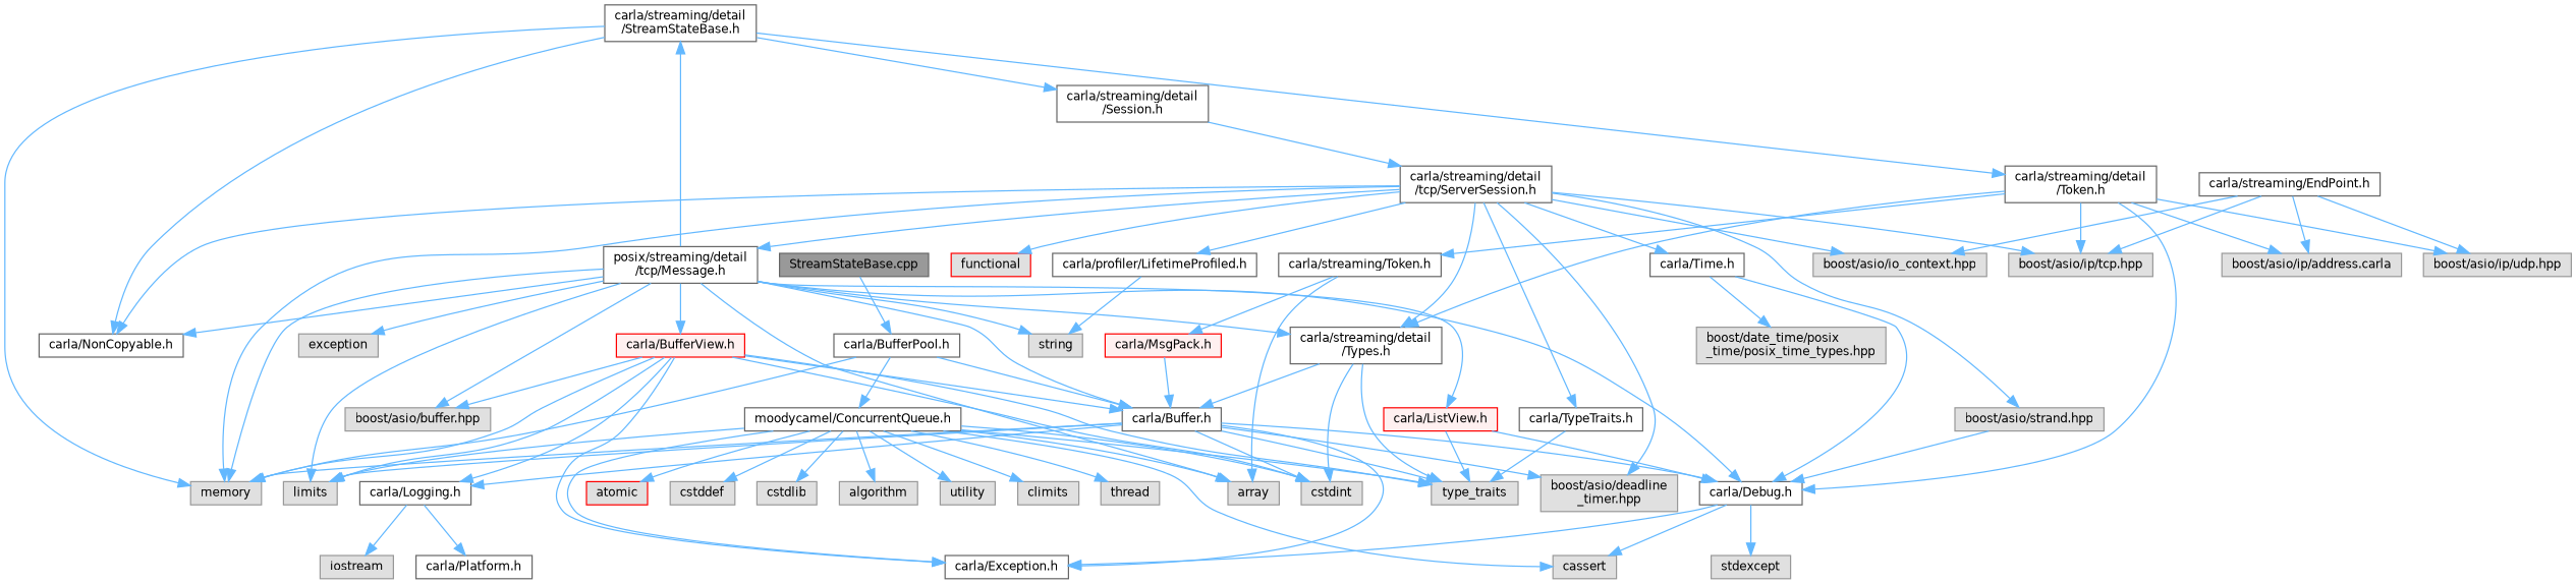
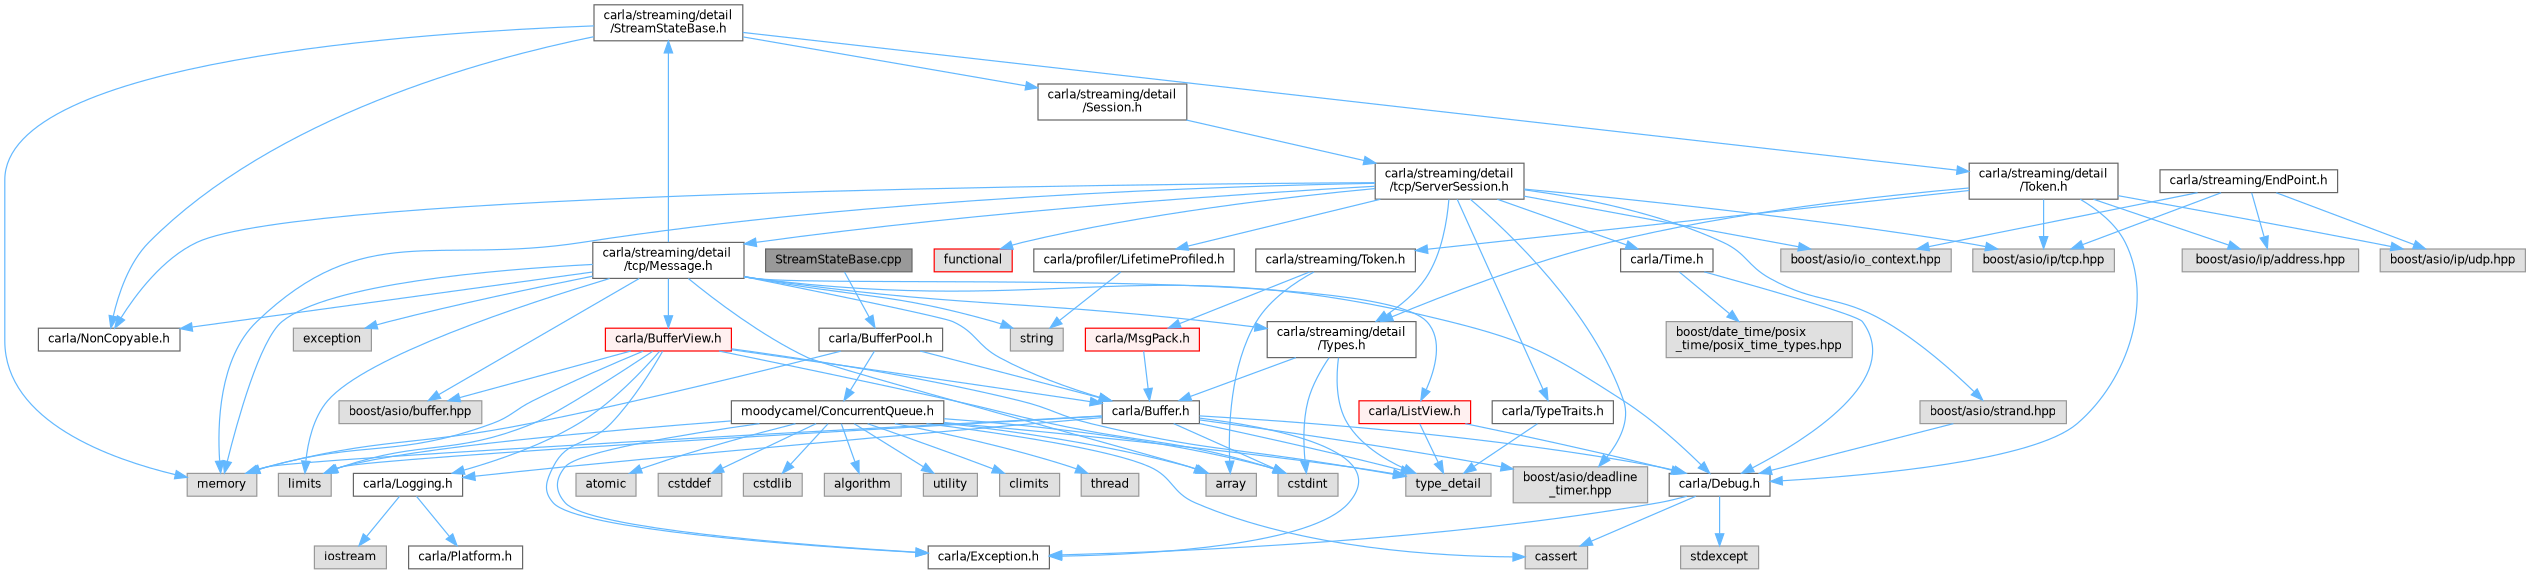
  digraph {
    node [color=grey60 fillcolor="#E0E0E0" fontname=Helvetica fontsize=10 shape=box style=filled]
    edge [color=steelblue1 fontname=Helvetica fontsize=10 labelfontname=Helvetica labelfontsize=10 style=solid]
    n1 [color=gray40 fillcolor=grey60 fontcolor=black height=0.2 label="StreamStateBase.cpp" width=0.4]
    n2 [color=grey40 fillcolor=white height=0.2 label="carla/BufferPool.h" width=0.4]
    n3 [color=grey40 fillcolor=white height=0.2 label="carla/streaming/detail\l/StreamStateBase.h" width=0.4]
    n4 [color=grey40 fillcolor=white height=0.2 label="carla/NonCopyable.h" width=0.4]
    n5 [color=grey40 fillcolor=white height=0.2 label="carla/streaming/detail\l/Session.h" width=0.4]
    n6 [height=0.2 label=memory width=0.4]
    n7 [color=grey40 fillcolor=white height=0.2 label="carla/streaming/detail\l/Token.h" width=0.4]
    n8 [color=grey40 fillcolor=white height=0.2 label="carla/Buffer.h" width=0.4]
    n9 [color=grey40 fillcolor=white height=0.2 label="moodycamel/ConcurrentQueue.h" width=0.4]
    n10 [color=grey40 fillcolor=white height=0.2 label="carla/streaming/detail\l/tcp/ServerSession.h" width=0.4]
    n11 [color=grey40 fillcolor=white height=0.2 label="carla/streaming/detail\l/Types.h" width=0.4]
    n12 [height=0.2 label="boost/asio/ip/tcp.hpp" width=0.4]
    n13 [color=grey40 fillcolor=white height=0.2 label="carla/Debug.h" width=0.4]
-   n14 [height=0.2 label="boost/asio/ip/address.carla" width=0.4]
+   n14 [height=0.2 label="boost/asio/ip/address.hpp" width=0.4]
    n15 [height=0.2 label="boost/asio/ip/udp.hpp" width=0.4]
    n16 [color=grey40 fillcolor=white height=0.2 label="carla/streaming/Token.h" width=0.4]
    n17 [color=grey40 fillcolor=white height=0.2 label="carla/Time.h" width=0.4]
    n18 [color=grey40 fillcolor=white height=0.2 label="carla/TypeTraits.h" width=0.4]
    n19 [color=grey40 fillcolor=white height=0.2 label="carla/profiler/LifetimeProfiled.h" width=0.4]
-   n20 [color=grey40 fillcolor=white height=0.2 label="posix/streaming/detail\l/tcp/Message.h" width=0.4]
+   n20 [color=grey40 fillcolor=white height=0.2 label="carla/streaming/detail\l/tcp/Message.h" width=0.4]
    n21 [height=0.2 label="boost/asio/deadline\l_timer.hpp" width=0.4]
    n22 [height=0.2 label="boost/asio/io_context.hpp" width=0.4]
    n23 [height=0.2 label="boost/asio/strand.hpp" width=0.4]
    n24 [color=red height=0.2 label=functional width=0.4]
    n25 [height=0.2 label="boost/date_time/posix\l_time/posix_time_types.hpp" width=0.4]
-   n26 [height=0.2 label=type_traits width=0.4]
+   n26 [height=0.2 label=type_detail width=0.4]
    n27 [height=0.2 label=string width=0.4]
    n28 [height=0.2 label=cstdint width=0.4]
    n29 [height=0.2 label="boost/asio/buffer.hpp" width=0.4]
    n30 [height=0.2 label=limits width=0.4]
    n31 [color=red fillcolor="#FFF0F0" height=0.2 label="carla/ListView.h" width=0.4]
    n32 [color=red fillcolor="#FFF0F0" height=0.2 label="carla/BufferView.h" width=0.4]
    n33 [height=0.2 label=array width=0.4]
    n34 [height=0.2 label=exception width=0.4]
    n35 [color=grey40 fillcolor=white height=0.2 label="carla/Exception.h" width=0.4]
    n36 [height=0.2 label=stdexcept width=0.4]
    n37 [height=0.2 label=cassert width=0.4]
    n38 [color=grey40 fillcolor=white height=0.2 label="carla/Logging.h" width=0.4]
    n39 [color=grey40 fillcolor=white height=0.2 label="carla/Platform.h" width=0.4]
    n40 [height=0.2 label=iostream width=0.4]
    n41 [color=grey40 fillcolor=white height=0.2 label="carla/streaming/EndPoint.h" width=0.4]
    n42 [color=red fillcolor="#FFF0F0" height=0.2 label="carla/MsgPack.h" width=0.4]
-   n43 [color=red height=0.2 label=atomic width=0.4]
+   n43 [height=0.2 label=atomic width=0.4]
    n44 [height=0.2 label=cstddef width=0.4]
    n45 [height=0.2 label=cstdlib width=0.4]
    n46 [height=0.2 label=algorithm width=0.4]
    n47 [height=0.2 label=utility width=0.4]
    n48 [height=0.2 label=climits width=0.4]
    n49 [height=0.2 label=thread width=0.4]
    n1 -> n2
    n2 -> n6
    n2 -> n8
    n2 -> n9
    n3 -> n4
    n3 -> n5
    n3 -> n6
    n3 -> n7
    n5 -> n10
    n7 -> n11
    n7 -> n12
    n7 -> n13
    n7 -> n14
    n7 -> n15
    n7 -> n16
    n8 -> n6
    n8 -> n13
    n8 -> n21
    n8 -> n26
    n8 -> n28
    n8 -> n30
    n8 -> n35
    n8 -> n38
    n9 -> n26
    n9 -> n28
    n9 -> n30
    n9 -> n33
    n9 -> n35
    n9 -> n37
    n9 -> n43
    n9 -> n44
    n9 -> n45
    n9 -> n46
    n9 -> n47
    n9 -> n48
    n9 -> n49
    n10 -> n4
    n10 -> n6
    n10 -> n11
    n10 -> n12
    n10 -> n17
    n10 -> n18
    n10 -> n19
    n10 -> n20
    n10 -> n21
    n10 -> n22
    n10 -> n23
    n10 -> n24
    n11 -> n8
    n11 -> n26
    n11 -> n28
    n13 -> n35
    n13 -> n36
    n13 -> n37
    n16 -> n33
    n16 -> n42
    n17 -> n13
    n17 -> n25
    n18 -> n26
    n19 -> n27
    n20 -> n3
    n20 -> n4
    n20 -> n6
    n20 -> n8
    n20 -> n11
    n20 -> n13
    n20 -> n27
    n20 -> n29
    n20 -> n30
    n20 -> n31
    n20 -> n32
    n20 -> n33
    n20 -> n34
    n23 -> n13
    n31 -> n13
    n31 -> n26
    n32 -> n6
    n32 -> n8
    n32 -> n26
    n32 -> n28
    n32 -> n29
    n32 -> n30
    n32 -> n35
    n32 -> n38
    n38 -> n39
    n38 -> n40
    n41 -> n12
    n41 -> n14
    n41 -> n15
    n41 -> n22
    n42 -> n8
  }
